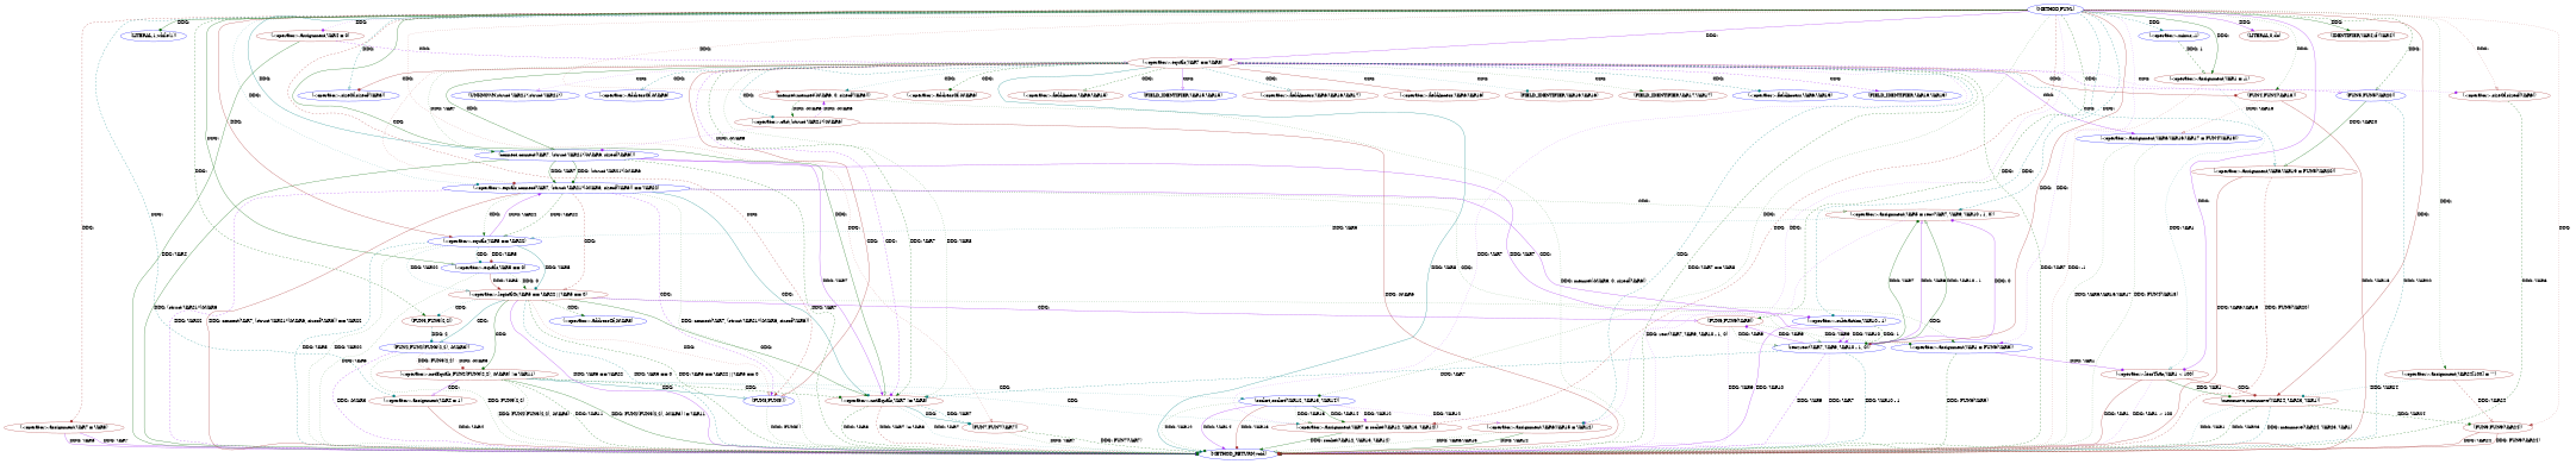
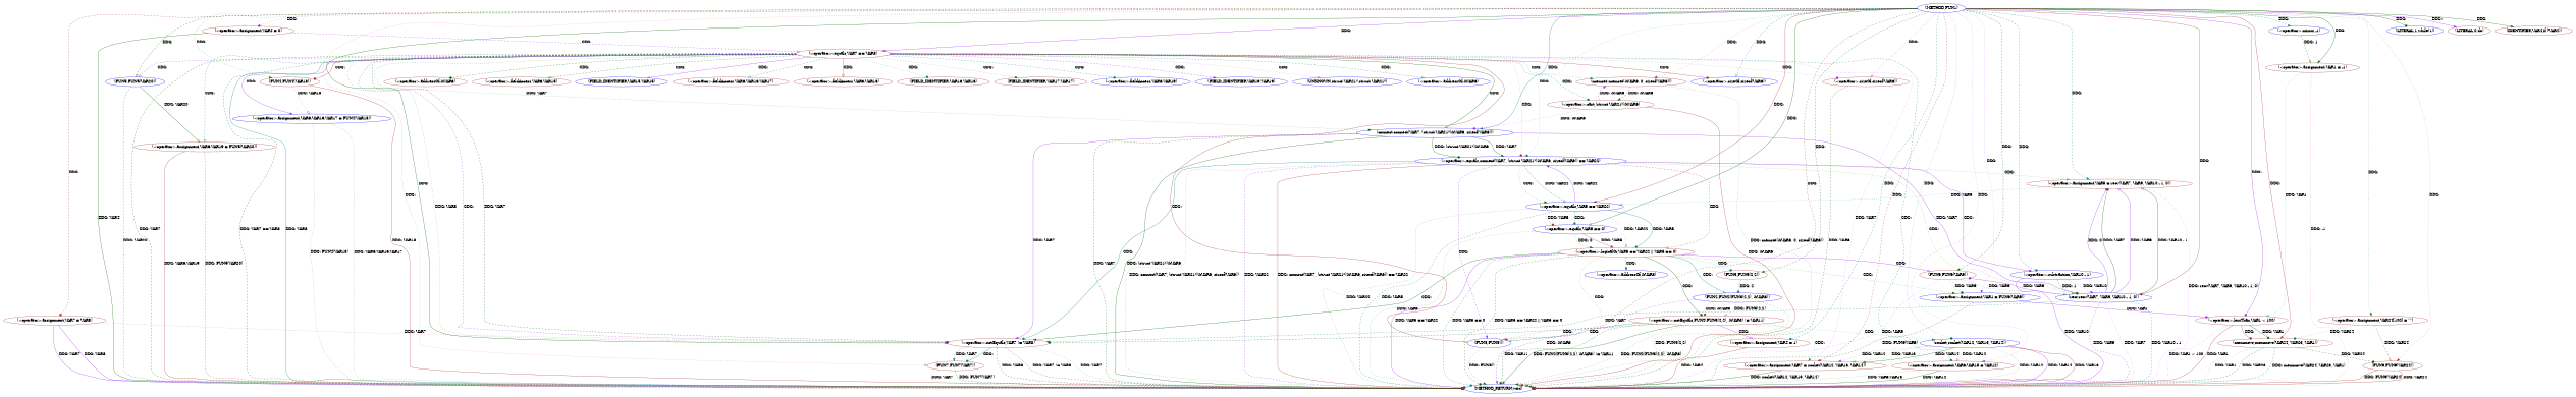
  digraph {
    node [color=brown]
    edge [arrowhead=normal color=darkgreen style=solid]
    n1 [color=blue label="(METHOD,FUN1)"]
    n2 [label="(<operator>.assignment,VAR1 = -1)"]
    n3 [color=blue label="(<operator>.minus,-1)"]
    n4 [color=blue label="(LITERAL,1,while(1))"]
    n5 [label="(<operator>.assignment,VAR4 = 0)"]
    n6 [label="(<operator>.assignment,VAR7 = VAR8)"]
    n7 [label="(FUN3,FUN3(2,2))"]
    n8 [label="(<operator>.assignment,VAR4 = 1)"]
    n9 [label="(<operator>.assignment,VAR7 = socket(VAR12, VAR13, VAR14))"]
    n10 [color=blue label="(socket,socket(VAR12, VAR13, VAR14))"]
    n11 [label="(<operator>.equals,VAR7 == VAR8)"]
    n12 [label="(memset,memset(&VAR6, 0, sizeof(VAR6)))"]
    n13 [color=blue label="(<operator>.sizeOf,sizeof(VAR6))"]
    n14 [label="(<operator>.assignment,VAR6.VAR15 = VAR12)"]
    n15 [label="(FUN4,FUN4(VAR18))"]
    n16 [color=blue label="(FUN5,FUN5(VAR20))"]
    n17 [color=blue label="(<operator>.equals,connect(VAR7, (struct VAR21*)&VAR6, sizeof(VAR6)) == VAR22)"]
    n18 [color=blue label="(connect,connect(VAR7, (struct VAR21*)&VAR6, sizeof(VAR6)))"]
    n19 [label="(<operator>.sizeOf,sizeof(VAR6))"]
    n20 [label="(<operator>.assignment,VAR5 = recv(VAR7, VAR9, VAR10 - 1, 0))"]
    n21 [color=blue label="(recv,recv(VAR7, VAR9, VAR10 - 1, 0))"]
    n22 [color=blue label="(<operator>.subtraction,VAR10 - 1)"]
    n23 [color=blue label="(<operator>.equals,VAR5 == VAR22)"]
    n24 [color=blue label="(<operator>.equals,VAR5 == 0)"]
    n25 [color=blue label="(<operator>.assignment,VAR1 = FUN6(VAR9))"]
    n26 [label="(FUN6,FUN6(VAR9))"]
    n27 [label="(LITERAL,0,do)"]
    n28 [label="(<operator>.notEquals,VAR7 != VAR8)"]
    n29 [label="(FUN7,FUN7(VAR7))"]
    n30 [label="(IDENTIFIER,VAR4,if (VAR4))"]
    n31 [color=blue label="(FUN8,FUN8())"]
    n32 [label="(<operator>.assignment,VAR24[100] = \"\")"]
    n33 [label="(<operator>.lessThan,VAR1 < 100)"]
    n34 [label="(memmove,memmove(VAR24, VAR23, VAR1))"]
    n35 [label="(FUN9,FUN9(VAR24))"]
    n36 [color=blue label="(METHOD_RETURN,void)"]
    n37 [label="(<operator>.notEquals,FUN2(FUN3(2,2), &VAR3) != VAR11)"]
    n38 [color=blue label="(FUN2,FUN2(FUN3(2,2), &VAR3))"]
    n39 [color=blue label="(<operator>.assignment,VAR6.VAR16.VAR17 = FUN4(VAR18))"]
    n40 [label="(<operator>.assignment,VAR6.VAR19 = FUN5(VAR20))"]
    n41 [label="(<operator>.cast,(struct VAR21*)&VAR6)"]
    n42 [label="(<operator>.addressOf,&VAR6)"]
    n43 [label="(<operator>.fieldAccess,VAR6.VAR15)"]
    n44 [color=blue label="(FIELD_IDENTIFIER,VAR15,VAR15)"]
    n45 [label="(<operator>.fieldAccess,VAR6.VAR16.VAR17)"]
    n46 [label="(<operator>.fieldAccess,VAR6.VAR16)"]
    n47 [label="(FIELD_IDENTIFIER,VAR16,VAR16)"]
    n48 [label="(FIELD_IDENTIFIER,VAR17,VAR17)"]
    n49 [color=blue label="(<operator>.fieldAccess,VAR6.VAR19)"]
    n50 [color=blue label="(FIELD_IDENTIFIER,VAR19,VAR19)"]
    n51 [color=blue label="(UNKNOWN,struct VAR21*,struct VAR21*)"]
    n52 [color=blue label="(<operator>.addressOf,&VAR6)"]
    n53 [label="(<operator>.logicalOr,VAR5 == VAR22 || VAR5 == 0)"]
    n54 [color=blue label="(<operator>.addressOf,&VAR3)"]
    n1 -> n2 [label="DDG: "]
    n1 -> n3 [color=teal label="DDG: " style=dashed]
    n1 -> n4 [arrowhead=dot label="DDG: "]
    n1 -> n5 [arrowhead=dot color=purple label="DDG: " style=dotted]
    n1 -> n6 [arrowhead=dot color=brown label="DDG: " style=dashed]
    n1 -> n7 [label="DDG: " style=dashed]
    n1 -> n8 [arrowhead=dot color=teal label="DDG: " style=dashed]
    n1 -> n9 [color=brown label="DDG: " style=dashed]
    n1 -> n10 [arrowhead=dot label="DDG: " style=dotted]
    n1 -> n11 [color=purple label="DDG: "]
    n1 -> n12 [color=brown label="DDG: " style=dotted]
    n1 -> n13 [arrowhead=onormal color=teal label="DDG: " style=dashed]
    n1 -> n14 [color=purple label="DDG: " style=dotted]
    n1 -> n15 [label="DDG: " style=dotted]
    n1 -> n16 [arrowhead=onormal label="DDG: " style=dashed]
    n1 -> n17 [arrowhead=dot color=teal label="DDG: " style=dotted]
    n1 -> n18 [color=teal label="DDG: "]
    n1 -> n19 [arrowhead=onormal color=brown label="DDG: " style=dotted]
    n1 -> n20 [color=teal label="DDG: " style=dashed]
    n1 -> n21 [arrowhead=dot color=brown label="DDG: "]
    n1 -> n22 [arrowhead=dot color=teal label="DDG: " style=dashed]
    n1 -> n23 [color=brown label="DDG: "]
    n1 -> n24 [arrowhead=onormal label="DDG: "]
    n1 -> n25 [color=purple label="DDG: " style=dotted]
    n1 -> n26 [label="DDG: " style=dashed]
    n1 -> n27 [color=purple label="DDG: "]
    n1 -> n28 [arrowhead=onormal label="DDG: "]
    n1 -> n29 [arrowhead=onormal color=brown label="DDG: " style=dotted]
    n1 -> n30 [label="DDG: "]
    n1 -> n31 [color=brown label="DDG: " style=dashed]
    n1 -> n32 [label="DDG: " style=dotted]
    n1 -> n33 [arrowhead=dot color=purple label="DDG: "]
    n1 -> n34 [color=brown label="DDG: "]
    n1 -> n35 [color=brown label="DDG: " style=dotted]
    n2 -> n33 [arrowhead=onormal color=teal label="DDG: VAR1" style=dotted]
    n2 -> n36 [arrowhead=onormal color=brown label="DDG: -1" style=dotted]
    n3 -> n2 [arrowhead=onormal label="DDG: 1" style=dashed]
    n5 -> n11 [arrowhead=onormal color=purple label="CDG: " style=dashed]
    n5 -> n36 [arrowhead=dot label="DDG: VAR4"]
+   n6 -> n28 [arrowhead=dot color=brown label="DDG: VAR7" style=dotted]
    n6 -> n36 [color=purple label="DDG: VAR8"]
    n6 -> n36 [color=purple label="DDG: VAR7"]
    n7 -> n38 [arrowhead=dot color=teal label="DDG: 2" style=dashed]
    n8 -> n36 [arrowhead=onormal color=brown label="DDG: VAR4"]
    n9 -> n11 [arrowhead=onormal color=purple label="DDG: VAR7" style=dotted]
    n9 -> n36 [label="DDG: socket(VAR12, VAR13, VAR14)"]
    n10 -> n9 [color=purple label="DDG: VAR12" style=dotted]
    n10 -> n9 [arrowhead=onormal label="DDG: VAR13" style=dotted]
    n10 -> n9 [label="DDG: VAR14"]
    n10 -> n14 [arrowhead=onormal color=purple label="DDG: VAR12" style=dotted]
    n10 -> n36 [arrowhead=dot label="DDG: VAR12" style=dotted]
    n10 -> n36 [color=purple label="DDG: VAR14"]
    n10 -> n36 [arrowhead=dot color=brown label="DDG: VAR13"]
    n11 -> n12 [color=teal label="CDG: " style=dotted]
    n11 -> n13 [arrowhead=dot color=brown label="CDG: "]
    n11 -> n14 [arrowhead=dot color=teal label="CDG: " style=dashed]
    n11 -> n15 [arrowhead=dot color=brown label="CDG: "]
    n11 -> n16 [arrowhead=onormal color=purple label="CDG: " style=dashed]
    n11 -> n17 [arrowhead=dot color=brown label="CDG: " style=dotted]
    n11 -> n18 [label="DDG: VAR7" style=dotted]
    n11 -> n18 [arrowhead=onormal label="CDG: "]
    n11 -> n19 [arrowhead=dot color=purple label="CDG: " style=dotted]
    n11 -> n28 [label="DDG: VAR7" style=dashed]
    n11 -> n28 [arrowhead=onormal label="DDG: VAR8" style=dotted]
    n11 -> n28 [arrowhead=dot color=purple label="CDG: " style=dashed]
    n11 -> n31 [arrowhead=onormal color=brown label="CDG: "]
    n11 -> n36 [color=teal label="DDG: VAR8"]
    n11 -> n36 [arrowhead=onormal label="DDG: VAR7 == VAR8" style=dashed]
    n11 -> n36 [label="DDG: VAR7" style=dashed]
    n11 -> n39 [color=purple label="CDG: "]
    n11 -> n40 [arrowhead=onormal color=teal label="CDG: " style=dashed]
    n11 -> n41 [arrowhead=dot color=teal label="CDG: " style=dashed]
    n11 -> n42 [arrowhead=dot label="CDG: " style=dashed]
    n11 -> n43 [arrowhead=onormal label="CDG: " style=dashed]
    n11 -> n44 [arrowhead=onormal color=purple label="CDG: "]
    n11 -> n45 [arrowhead=onormal color=teal label="CDG: " style=dashed]
    n11 -> n46 [arrowhead=onormal color=brown label="CDG: "]
    n11 -> n47 [arrowhead=dot color=teal label="CDG: " style=dotted]
    n11 -> n48 [label="CDG: " style=dotted]
    n11 -> n49 [arrowhead=dot color=teal label="CDG: " style=dashed]
    n11 -> n50 [color=purple label="CDG: " style=dashed]
    n11 -> n51 [arrowhead=onormal color=purple label="CDG: " style=dotted]
    n11 -> n52 [arrowhead=onormal color=teal label="CDG: " style=dashed]
    n12 -> n36 [label="DDG: memset(&VAR6, 0, sizeof(VAR6))" style=dotted]
    n12 -> n41 [label="DDG: &VAR6" style=dashed]
    n14 -> n36 [arrowhead=onormal label="DDG: VAR6.VAR15" style=dotted]
    n14 -> n36 [arrowhead=dot label="DDG: VAR12"]
    n15 -> n36 [arrowhead=onormal color=brown label="DDG: VAR18"]
    n15 -> n39 [arrowhead=onormal color=brown label="DDG: VAR18" style=dotted]
    n16 -> n36 [arrowhead=onormal color=teal label="DDG: VAR20" style=dashed]
    n16 -> n40 [arrowhead=onormal label="DDG: VAR20"]
    n17 -> n20 [arrowhead=onormal label="CDG: " style=dotted]
    n17 -> n21 [arrowhead=onormal label="CDG: " style=dotted]
    n17 -> n22 [arrowhead=dot color=purple label="CDG: "]
    n17 -> n23 [arrowhead=onormal label="DDG: VAR22" style=dashed]
    n17 -> n23 [label="CDG: " style=dotted]
    n17 -> n28 [arrowhead=dot color=teal label="CDG: "]
    n17 -> n31 [color=purple label="CDG: " style=dashed]
    n17 -> n36 [arrowhead=dot label="DDG: connect(VAR7, (struct VAR21*)&VAR6, sizeof(VAR6))" style=dotted]
    n17 -> n36 [arrowhead=dot color=purple label="DDG: VAR22" style=dashed]
    n17 -> n36 [arrowhead=dot color=brown label="DDG: connect(VAR7, (struct VAR21*)&VAR6, sizeof(VAR6)) == VAR22"]
    n17 -> n53 [arrowhead=onormal color=brown label="CDG: " style=dashed]
    n18 -> n17 [label="DDG: VAR7"]
    n18 -> n17 [arrowhead=dot label="DDG: (struct VAR21*)&VAR6"]
    n18 -> n21 [color=purple label="DDG: VAR7"]
    n18 -> n28 [color=purple label="DDG: VAR7"]
    n18 -> n36 [arrowhead=dot label="DDG: VAR7" style=dashed]
    n18 -> n36 [arrowhead=dot label="DDG: (struct VAR21*)&VAR6"]
    n19 -> n36 [label="DDG: VAR6" style=dashed]
    n20 -> n23 [arrowhead=onormal color=teal label="DDG: VAR5" style=dotted]
    n20 -> n36 [color=purple label="DDG: recv(VAR7, VAR9, VAR10 - 1, 0)" style=dotted]
    n21 -> n20 [arrowhead=dot label="DDG: VAR7"]
    n21 -> n20 [arrowhead=onormal color=purple label="DDG: VAR9"]
    n21 -> n20 [arrowhead=onormal label="DDG: VAR10 - 1"]
    n21 -> n20 [arrowhead=dot color=purple label="DDG: 0"]
    n21 -> n26 [arrowhead=dot color=purple label="DDG: VAR9"]
    n21 -> n28 [color=teal label="DDG: VAR7" style=dashed]
    n21 -> n36 [color=teal label="DDG: VAR10 - 1" style=dashed]
    n21 -> n36 [arrowhead=onormal color=purple label="DDG: VAR9" style=dashed]
    n21 -> n36 [arrowhead=onormal color=purple label="DDG: VAR7" style=dotted]
    n22 -> n21 [color=purple label="DDG: VAR10" style=dotted]
    n22 -> n21 [arrowhead=dot label="DDG: 1" style=dashed]
    n22 -> n36 [arrowhead=onormal color=purple label="DDG: VAR10"]
    n23 -> n17 [color=purple label="DDG: VAR22"]
    n23 -> n24 [arrowhead=dot color=brown label="DDG: VAR5" style=dotted]
    n23 -> n24 [arrowhead=dot color=teal label="CDG: " style=dashed]
    n23 -> n36 [color=teal label="DDG: VAR5" style=dashed]
    n23 -> n36 [arrowhead=dot label="DDG: VAR22" style=dotted]
    n23 -> n53 [arrowhead=dot color=teal label="DDG: VAR5"]
    n23 -> n53 [arrowhead=onormal color=teal label="DDG: VAR22" style=dotted]
    n24 -> n36 [arrowhead=onormal label="DDG: VAR5" style=dotted]
    n24 -> n53 [color=brown label="DDG: VAR5"]
    n24 -> n53 [label="DDG: 0" style=dotted]
    n25 -> n33 [arrowhead=dot color=purple label="DDG: VAR1"]
    n25 -> n36 [arrowhead=dot label="DDG: FUN6(VAR9)" style=dashed]
    n26 -> n21 [arrowhead=onormal label="DDG: VAR9" style=dotted]
    n26 -> n25 [arrowhead=dot label="DDG: VAR9" style=dotted]
    n26 -> n36 [arrowhead=dot color=purple label="DDG: VAR9" style=dotted]
    n28 -> n29 [color=teal label="DDG: VAR7" style=dashed]
    n28 -> n29 [arrowhead=dot color=teal label="CDG: "]
    n28 -> n36 [arrowhead=onormal label="DDG: VAR8" style=dashed]
    n28 -> n36 [color=brown label="DDG: VAR7 != VAR8" style=dashed]
    n28 -> n36 [arrowhead=onormal color=teal label="DDG: VAR7" style=dotted]
    n29 -> n36 [label="DDG: VAR7" style=dotted]
    n29 -> n36 [arrowhead=onormal label="DDG: FUN7(VAR7)" style=dashed]
    n31 -> n36 [label="DDG: FUN8()" style=dotted]
    n32 -> n34 [arrowhead=dot color=teal label="DDG: VAR24" style=dotted]
    n32 -> n35 [arrowhead=onormal color=brown label="DDG: VAR24" style=dashed]
    n33 -> n34 [arrowhead=dot label="DDG: VAR1"]
    n33 -> n34 [arrowhead=dot color=brown label="CDG: "]
    n33 -> n36 [arrowhead=onormal color=brown label="DDG: VAR1"]
    n33 -> n36 [color=purple label="DDG: VAR1 < 100" style=dotted]
    n34 -> n35 [arrowhead=dot label="DDG: VAR24" style=dashed]
    n34 -> n36 [arrowhead=onormal color=teal label="DDG: memmove(VAR24, VAR23, VAR1)" style=dashed]
    n34 -> n36 [arrowhead=onormal color=teal label="DDG: VAR1" style=dotted]
    n34 -> n36 [arrowhead=dot label="DDG: VAR23" style=dashed]
    n35 -> n36 [arrowhead=dot color=brown label="DDG: FUN9(VAR24)"]
    n35 -> n36 [color=brown label="DDG: VAR24"]
    n37 -> n8 [arrowhead=onormal color=purple label="CDG: "]
    n37 -> n9 [color=teal label="CDG: " style=dotted]
    n37 -> n10 [color=teal label="CDG: " style=dotted]
    n37 -> n28 [arrowhead=dot label="CDG: " style=dashed]
    n37 -> n31 [arrowhead=onormal color=teal label="CDG: "]
    n37 -> n36 [label="DDG: FUN2(FUN3(2,2), &VAR3)" style=dotted]
    n37 -> n36 [arrowhead=dot label="DDG: VAR11" style=dashed]
    n37 -> n36 [label="DDG: FUN2(FUN3(2,2), &VAR3) != VAR11"]
    n38 -> n36 [arrowhead=onormal label="DDG: FUN3(2,2)" style=dotted]
    n38 -> n36 [color=purple label="DDG: &VAR3" style=dashed]
    n38 -> n37 [arrowhead=onormal color=brown label="DDG: FUN3(2,2)" style=dotted]
    n38 -> n37 [arrowhead=dot color=brown label="DDG: &VAR3" style=dotted]
    n39 -> n36 [label="DDG: FUN4(VAR18)" style=dotted]
    n39 -> n36 [label="DDG: VAR6.VAR16.VAR17" style=dotted]
    n40 -> n36 [arrowhead=dot color=brown label="DDG: VAR6.VAR19"]
    n40 -> n36 [arrowhead=onormal color=brown label="DDG: FUN5(VAR20)" style=dashed]
    n41 -> n12 [color=purple label="DDG: &VAR6" style=dashed]
    n41 -> n18 [arrowhead=dot color=purple label="DDG: &VAR6" style=dotted]
    n41 -> n36 [arrowhead=dot color=brown label="DDG: &VAR6"]
    n53 -> n7 [arrowhead=dot color=teal label="CDG: " style=dotted]
    n53 -> n25 [label="CDG: " style=dotted]
    n53 -> n26 [arrowhead=onormal color=purple label="CDG: "]
    n53 -> n28 [label="CDG: "]
    n53 -> n31 [arrowhead=onormal color=brown label="CDG: " style=dotted]
    n53 -> n36 [arrowhead=onormal color=purple label="DDG: VAR5 == VAR22"]
    n53 -> n36 [arrowhead=dot color=teal label="DDG: VAR5 == 0" style=dashed]
    n53 -> n36 [arrowhead=dot label="DDG: VAR5 == VAR22 || VAR5 == 0" style=dashed]
    n53 -> n37 [arrowhead=dot label="CDG: "]
    n53 -> n38 [arrowhead=onormal color=teal label="CDG: "]
    n53 -> n54 [label="CDG: " style=dashed]
  }
